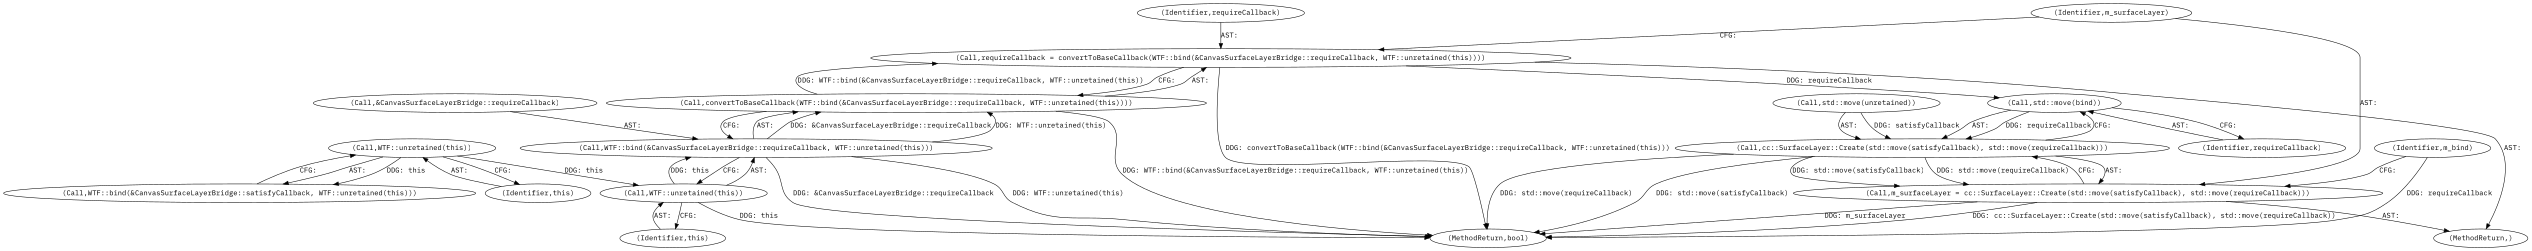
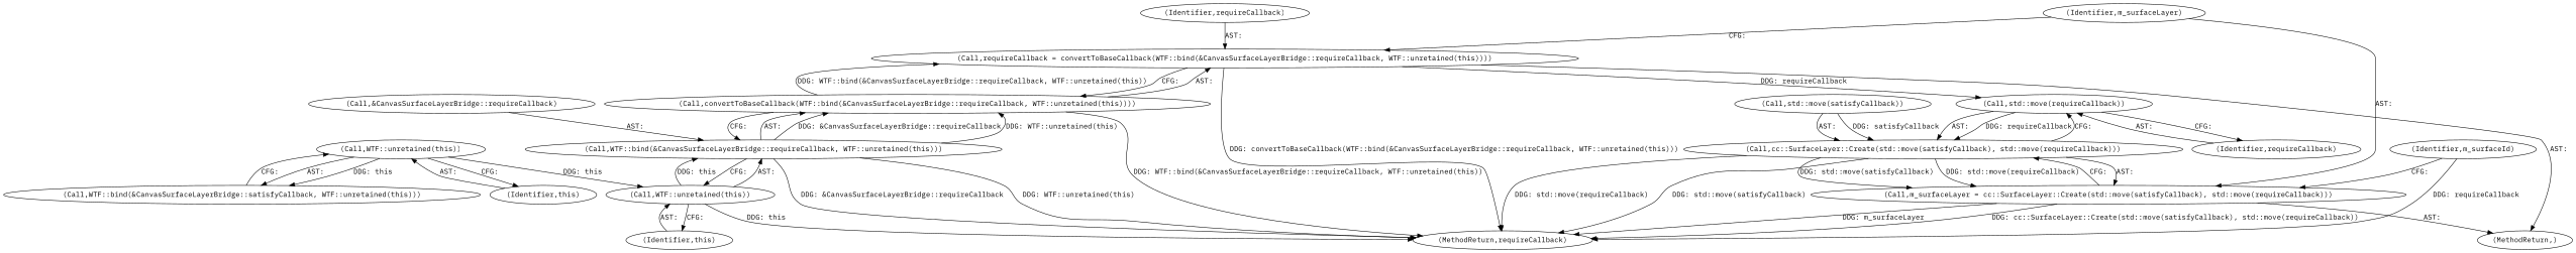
  digraph {
    fontname="IBM Plex Mono"
    node [fontname="IBM Plex Mono"]
    edge [fontname="IBM Plex Mono"]
-   n1 [label="(Call,std::move(bind))"]
+   n1 [label="(Call,std::move(requireCallback))"]
    n2 [label="(Call,cc::SurfaceLayer::Create(std::move(satisfyCallback), std::move(requireCallback)))"]
    n3 [label="(Identifier,requireCallback)"]
-   n4 [label="(MethodReturn,bool)"]
+   n4 [label="(MethodReturn,requireCallback)"]
    n5 [label="(Call,m_surfaceLayer = cc::SurfaceLayer::Create(std::move(satisfyCallback), std::move(requireCallback)))"]
    n6 [label="(Call,requireCallback = convertToBaseCallback(WTF::bind(&CanvasSurfaceLayerBridge::requireCallback, WTF::unretained(this))))"]
    n7 [label="(Call,convertToBaseCallback(WTF::bind(&CanvasSurfaceLayerBridge::requireCallback, WTF::unretained(this))))"]
    n8 [label="(MethodReturn,)"]
    n9 [label="(Call,WTF::bind(&CanvasSurfaceLayerBridge::requireCallback, WTF::unretained(this)))"]
    n10 [label="(Call,WTF::unretained(this))"]
    n11 [label="(Identifier,this)"]
    n12 [label="(Call,WTF::unretained(this))"]
    n13 [label="(Call,WTF::bind(&CanvasSurfaceLayerBridge::satisfyCallback, WTF::unretained(this)))"]
    n14 [label="(Identifier,this)"]
    n15 [label="(Identifier,m_surfaceLayer)"]
-   n16 [label="(Call,std::move(unretained))"]
+   n16 [label="(Call,std::move(satisfyCallback))"]
    n17 [label="(Call,&CanvasSurfaceLayerBridge::requireCallback)"]
    n18 [label="(Identifier,requireCallback)"]
-   n19 [label="(Identifier,m_bind)"]
+   n19 [label="(Identifier,m_surfaceId)"]
    n1 -> n2 [label="AST: "]
    n1 -> n2 [label="DDG: requireCallback"]
    n1 -> n3 [label="CFG: "]
    n2 -> n1 [label="CFG: "]
    n2 -> n4 [label="DDG: std::move(satisfyCallback)"]
    n2 -> n4 [label="DDG: std::move(requireCallback)"]
    n2 -> n5 [label="AST: "]
    n2 -> n5 [label="DDG: std::move(satisfyCallback)"]
    n2 -> n5 [label="DDG: std::move(requireCallback)"]
    n3 -> n1 [label="AST: "]
    n5 -> n2 [label="CFG: "]
    n5 -> n4 [label="DDG: m_surfaceLayer"]
    n5 -> n4 [label="DDG: cc::SurfaceLayer::Create(std::move(satisfyCallback), std::move(requireCallback))"]
    n5 -> n8 [label="AST: "]
    n6 -> n1 [label="DDG: requireCallback"]
    n6 -> n4 [label="DDG: convertToBaseCallback(WTF::bind(&CanvasSurfaceLayerBridge::requireCallback, WTF::unretained(this)))"]
    n6 -> n7 [label="CFG: "]
    n6 -> n8 [label="AST: "]
    n7 -> n4 [label="DDG: WTF::bind(&CanvasSurfaceLayerBridge::requireCallback, WTF::unretained(this))"]
    n7 -> n6 [label="AST: "]
    n7 -> n6 [label="DDG: WTF::bind(&CanvasSurfaceLayerBridge::requireCallback, WTF::unretained(this))"]
    n7 -> n9 [label="CFG: "]
    n9 -> n4 [label="DDG: &CanvasSurfaceLayerBridge::requireCallback"]
    n9 -> n4 [label="DDG: WTF::unretained(this)"]
    n9 -> n7 [label="AST: "]
    n9 -> n7 [label="DDG: &CanvasSurfaceLayerBridge::requireCallback"]
    n9 -> n7 [label="DDG: WTF::unretained(this)"]
    n9 -> n10 [label="CFG: "]
    n10 -> n4 [label="DDG: this"]
    n10 -> n9 [label="AST: "]
    n10 -> n9 [label="DDG: this"]
    n10 -> n11 [label="CFG: "]
    n11 -> n10 [label="AST: "]
    n12 -> n10 [label="DDG: this"]
    n12 -> n13 [label="AST: "]
    n12 -> n13 [label="DDG: this"]
    n12 -> n14 [label="CFG: "]
    n13 -> n12 [label="CFG: "]
    n14 -> n12 [label="AST: "]
    n15 -> n5 [label="AST: "]
    n15 -> n6 [label="CFG: "]
    n16 -> n2 [label="AST: "]
    n16 -> n2 [label="DDG: satisfyCallback"]
    n17 -> n9 [label="AST: "]
    n18 -> n6 [label="AST: "]
    n19 -> n4 [label="DDG: requireCallback"]
    n19 -> n5 [label="CFG: "]
  }
